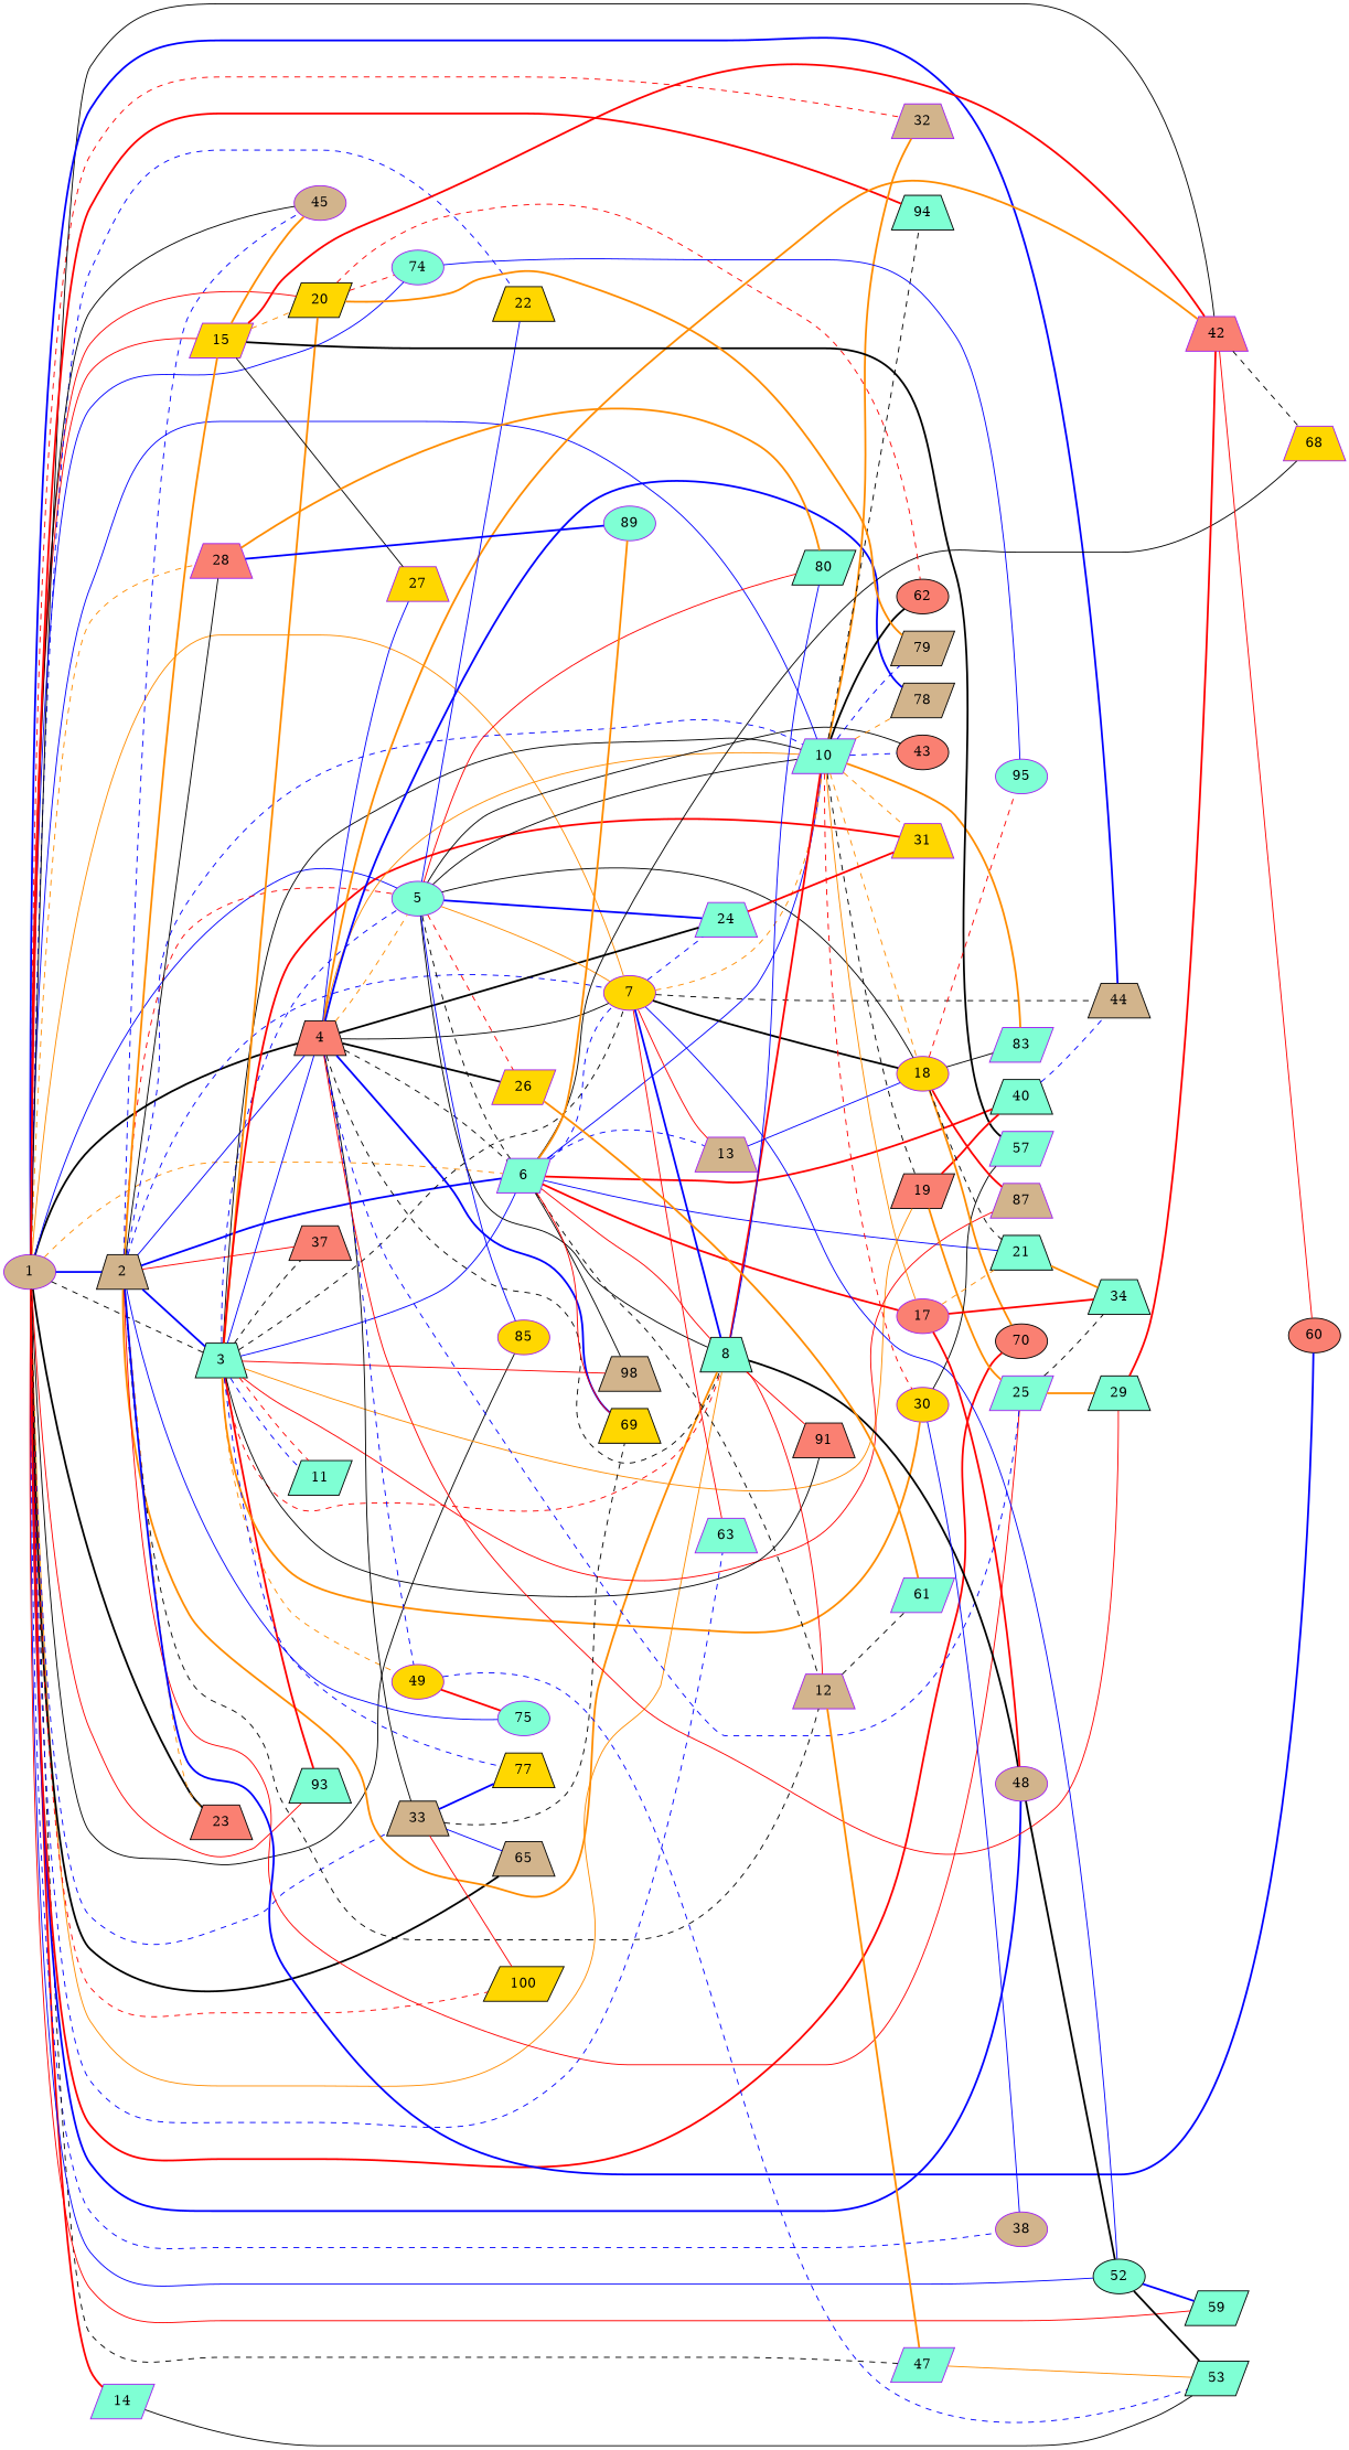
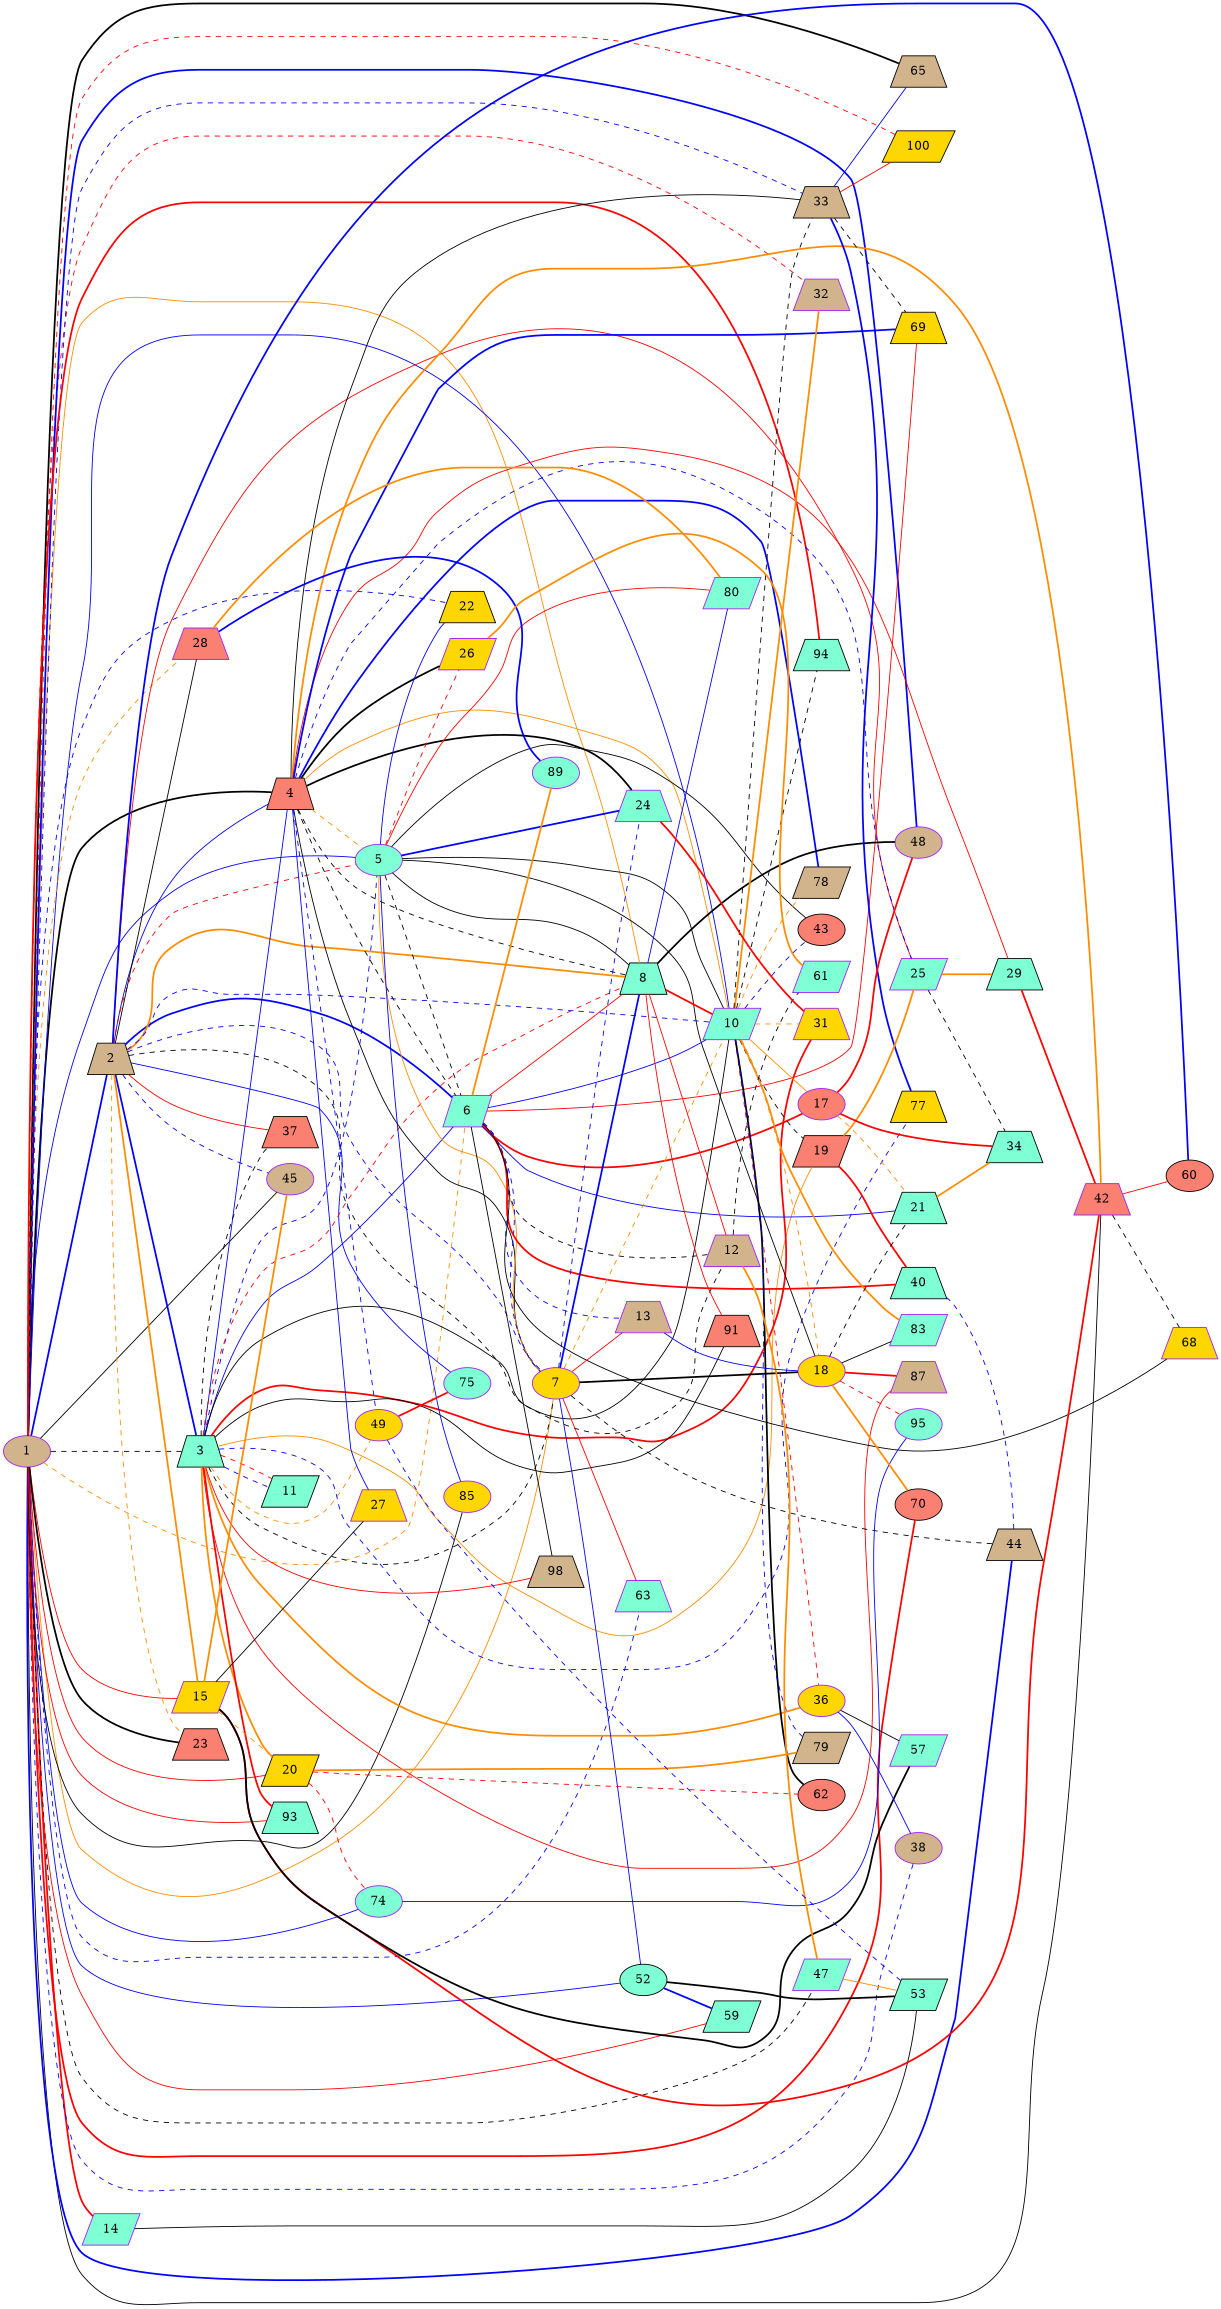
  graph {
    rankdir=LR
    node [color=purple fillcolor=aquamarine shape=trapezium style=filled]
    edge [color=blue style=solid]
    1 [fillcolor=tan shape=ellipse super="+9"]
    2 [color=black fillcolor=tan super="+76"]
    3 [color=black super="+84"]
    4 [color=black fillcolor=salmon super="+39"]
    5 [shape=ellipse super="+72"]
    6 [shape=parallelogram super="+66"]
    7 [fillcolor=gold shape=ellipse super="+41"]
    8 [color=black super="+16"]
    10 [shape=parallelogram super="+90"]
    14 [shape=parallelogram super="+71"]
    15 [fillcolor=gold shape=parallelogram super="+54"]
    20 [color=black fillcolor=gold shape=parallelogram super="+58"]
    22 [color=black fillcolor=gold]
    23 [color=black fillcolor=salmon]
    28 [fillcolor=salmon super="+88"]
    32 [fillcolor=tan]
    33 [color=black fillcolor=tan super="+50"]
    38 [fillcolor=tan shape=ellipse]
    42 [fillcolor=salmon super="+73"]
    44 [color=black fillcolor=tan super="+97"]
    45 [fillcolor=tan shape=ellipse super="+56"]
    47 [shape=parallelogram super="+92"]
    48 [fillcolor=tan shape=ellipse]
    52 [color=black shape=ellipse super="+55"]
    59 [color=black shape=parallelogram]
    63
    65 [color=black fillcolor=tan]
    70 [color=black fillcolor=salmon shape=ellipse]
    74 [shape=ellipse]
    85 [fillcolor=gold shape=ellipse]
    93 [color=black]
    94 [color=black]
    100 [color=black fillcolor=gold shape=parallelogram]
    12 [fillcolor=tan super="+30"]
    25 [shape=parallelogram super="+82"]
    37 [color=black fillcolor=salmon]
    60 [color=black fillcolor=salmon shape=ellipse]
    75 [shape=ellipse]
    11 [color=black shape=parallelogram]
    19 [color=black fillcolor=salmon shape=parallelogram]
    31 [fillcolor=gold super="+86"]
-   36 [fillcolor=gold shape=ellipse label=30]
+   36 [fillcolor=gold shape=ellipse]
    49 [fillcolor=gold shape=ellipse]
    77 [color=black fillcolor=gold]
    87 [fillcolor=tan]
    91 [color=black fillcolor=salmon]
    98 [color=black fillcolor=tan]
    24 [super="+67"]
    26 [fillcolor=gold shape=parallelogram]
    27 [fillcolor=gold]
    29 [color=black]
    69 [color=black fillcolor=gold super="+81"]
    78 [color=black fillcolor=tan shape=parallelogram]
    18 [fillcolor=gold shape=ellipse super="+64"]
    43 [color=black fillcolor=salmon shape=ellipse]
-   80 [color=black shape=parallelogram]
+   80 [shape=parallelogram]
    13 [fillcolor=tan super="+99"]
    17 [fillcolor=salmon shape=ellipse super="+51"]
    21 [color=black super="+46"]
    40 [color=black]
    68 [fillcolor=gold]
    89 [shape=ellipse super="+96"]
    62 [color=black fillcolor=salmon shape=ellipse]
    79 [color=black fillcolor=tan shape=parallelogram]
    83 [shape=parallelogram]
    53 [color=black shape=parallelogram]
    57 [shape=parallelogram]
    95 [shape=ellipse]
    61 [shape=parallelogram]
    34 [color=black]
    1 -- 2 [style=bold weight=2]
    1 -- 3 [color=black style=dashed weight=2]
    1 -- 4 [color=black style=bold weight=2]
    1 -- 5 [weight=2]
    1 -- 6 [color=darkorange style=dashed weight=2]
    1 -- 7 [color=darkorange weight=2]
    1 -- 8 [color=darkorange weight=2]
    1 -- 10 [weight=2]
    1 -- 14 [color=red style=bold weight=2]
    1 -- 15 [color=red]
    1 -- 20 [color=red]
    1 -- 22 [style=dashed]
    1 -- 23 [color=black style=bold]
    1 -- 28 [color=darkorange style=dashed]
    1 -- 32 [color=red style=dashed]
    1 -- 33 [style=dashed]
    1 -- 38 [style=dashed]
    1 -- 42 [color=black]
    1 -- 44 [style=bold]
    1 -- 45 [color=black]
    1 -- 47 [color=black style=dashed]
    1 -- 48 [style=bold]
    1 -- 52
    1 -- 59 [color=red]
    1 -- 63 [style=dashed]
    1 -- 65 [color=black style=bold]
    1 -- 70 [color=red style=bold]
    1 -- 74
    1 -- 85 [color=black]
    1 -- 93 [color=red]
    1 -- 94 [color=red style=bold]
    1 -- 100 [color=red style=dashed]
    2 -- 3 [style=bold]
    2 -- 4
    2 -- 5 [color=red style=dashed]
    2 -- 6 [style=bold]
    2 -- 7 [style=dashed]
    2 -- 8 [color=darkorange style=bold]
    2 -- 10 [style=dashed]
    2 -- 15 [color=darkorange style=bold]
    2 -- 23 [color=darkorange style=dashed]
    2 -- 28 [color=black]
    2 -- 45 [style=dashed]
    2 -- 12 [color=black style=dashed weight=3]
    2 -- 25 [color=red]
    2 -- 37 [color=red]
    2 -- 60 [style=bold]
    2 -- 75
    3 -- 4
    3 -- 5 [style=dashed]
    3 -- 6
    3 -- 7 [color=black style=dashed]
    3 -- 8 [color=red style=dashed]
    3 -- 10 [color=black]
    3 -- 20 [color=darkorange style=bold]
    3 -- 93 [color=red style=bold]
    3 -- 37 [color=black style=dashed]
    3 -- 11 [style=dashed]
    3 -- 11 [color=red style=dashed]
    3 -- 19 [color=darkorange]
    3 -- 31 [color=red style=bold]
    3 -- 36 [color=darkorange style=bold]
    3 -- 49 [color=darkorange style=dashed]
    3 -- 77 [style=dashed weight=2]
    3 -- 87 [color=red]
    3 -- 91 [color=black]
    3 -- 98 [color=red]
    4 -- 5 [color=darkorange style=dashed]
    4 -- 6 [color=black style=dashed]
    4 -- 7 [color=black weight=2]
    4 -- 8 [color=black style=dashed]
    4 -- 10 [color=darkorange]
    4 -- 33 [color=black]
    4 -- 42 [color=darkorange style=bold]
    4 -- 25 [style=dashed]
    4 -- 49 [style=dashed]
    4 -- 24 [color=black style=bold]
    4 -- 26 [color=black style=bold]
    4 -- 27
    4 -- 29 [color=red]
    4 -- 69 [style=bold]
    4 -- 78 [style=bold]
    5 -- 6 [color=black style=dashed]
    5 -- 7 [color=darkorange]
    5 -- 8 [color=black]
    5 -- 10 [color=black]
    5 -- 22
    5 -- 85
    5 -- 24 [style=bold]
    5 -- 26 [color=red style=dashed]
    5 -- 18 [color=black]
    5 -- 43 [color=black]
    5 -- 80 [color=red]
    6 -- 7 [style=dashed]
    6 -- 8 [color=red]
    6 -- 10
    6 -- 12 [color=black style=dashed]
    6 -- 98 [color=black]
    6 -- 69 [color=red]
    6 -- 13 [style=dashed]
    6 -- 17 [color=red style=bold]
    6 -- 21
    6 -- 40 [color=red style=bold]
    6 -- 68 [color=black]
    6 -- 89 [color=darkorange style=bold weight=2]
    7 -- 8 [style=bold]
    7 -- 10 [color=darkorange style=dashed]
    7 -- 44 [color=black style=dashed]
    7 -- 52
    7 -- 63 [color=red]
    7 -- 24 [style=dashed]
    7 -- 18 [color=black style=bold]
    7 -- 13 [color=red]
    8 -- 10 [color=red style=bold]
    8 -- 48 [color=black style=bold]
    8 -- 12 [color=red]
    8 -- 91 [color=red]
    8 -- 80
    10 -- 32 [color=darkorange style=bold]
+   10 -- 33 [color=black style=dashed]
    10 -- 94 [color=black style=dashed]
    10 -- 19 [color=black style=dashed weight=2]
    10 -- 31 [color=darkorange style=dashed]
    10 -- 36 [color=red style=dashed]
    10 -- 78 [color=darkorange style=dashed]
    10 -- 18 [color=darkorange style=dashed]
    10 -- 43 [style=dashed]
    10 -- 17 [color=darkorange]
    10 -- 62 [color=black style=bold]
    10 -- 79 [style=dashed]
    10 -- 83 [color=darkorange style=bold]
    14 -- 53 [color=black]
    15 -- 20 [color=darkorange style=dashed]
    15 -- 42 [color=red style=bold]
    15 -- 45 [color=darkorange style=bold]
    15 -- 27 [color=black]
    15 -- 57 [color=black style=bold]
    20 -- 74 [color=red style=dashed]
    20 -- 62 [color=red style=dashed]
    20 -- 79 [color=darkorange style=bold]
    28 -- 80 [color=darkorange style=bold]
    28 -- 89 [style=bold]
    33 -- 65
    33 -- 100 [color=red]
    33 -- 77 [style=bold]
    33 -- 69 [color=black style=dashed]
    42 -- 60 [color=red]
    42 -- 68 [color=black style=dashed]
    47 -- 53 [color=darkorange]
-   48 -- 52 [color=black style=bold]
    52 -- 59 [style=bold]
    52 -- 53 [color=black style=bold]
    74 -- 95
    12 -- 47 [color=darkorange style=bold]
    12 -- 61 [color=black style=dashed]
    25 -- 29 [color=darkorange style=bold]
    25 -- 34 [color=black style=dashed]
    19 -- 25 [color=darkorange style=bold]
    19 -- 40 [color=red style=bold]
    36 -- 38
    36 -- 57 [color=black]
    49 -- 75 [color=red style=bold]
    49 -- 53 [style=dashed]
    24 -- 31 [color=red style=bold]
    26 -- 61 [color=darkorange style=bold]
    29 -- 42 [color=red style=bold]
    18 -- 70 [color=darkorange style=bold]
    18 -- 87 [color=red style=bold]
    18 -- 21 [color=black style=dashed]
    18 -- 83 [color=black]
    18 -- 95 [color=red style=dashed]
    13 -- 18
    17 -- 48 [color=red style=bold]
    17 -- 21 [color=darkorange style=dashed]
    17 -- 34 [color=red style=bold]
    21 -- 34 [color=darkorange style=bold]
    40 -- 44 [style=dashed]
  }
